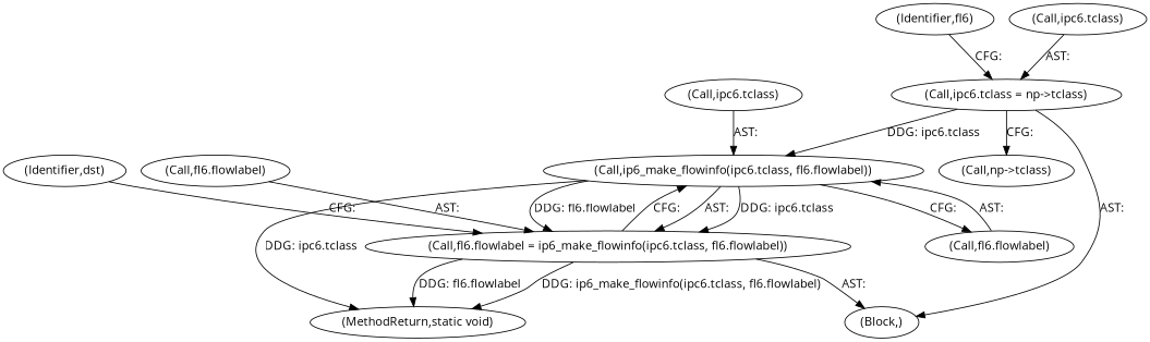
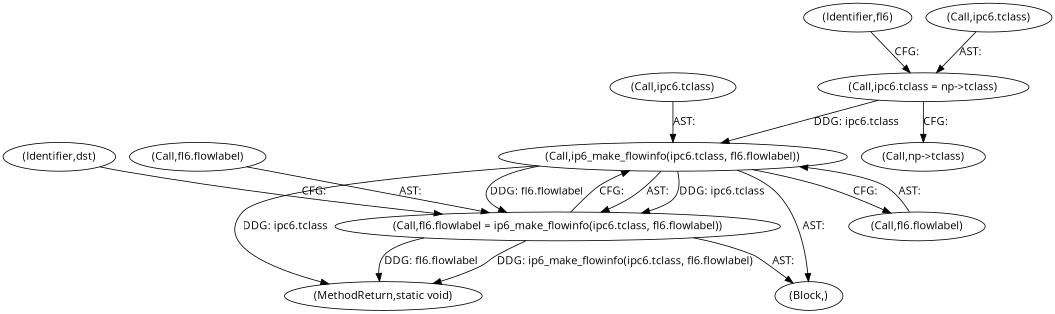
  digraph {
    fontname="Open Sans"
    node [fontname="Open Sans"]
    edge [fontname="Open Sans"]
    n1 [label="(Call,ipc6.tclass = np->tclass)"]
    n2 [label="(Call,ip6_make_flowinfo(ipc6.tclass, fl6.flowlabel))"]
    n3 [label="(Block,)"]
    n4 [label="(Call,np->tclass)"]
    n5 [label="(MethodReturn,static void)"]
    n6 [label="(Call,fl6.flowlabel = ip6_make_flowinfo(ipc6.tclass, fl6.flowlabel))"]
    n7 [label="(Call,fl6.flowlabel)"]
    n8 [label="(Call,ipc6.tclass)"]
    n9 [label="(Identifier,dst)"]
    n10 [label="(Identifier,fl6)"]
    n11 [label="(Call,fl6.flowlabel)"]
    n12 [label="(Call,ipc6.tclass)"]
    n1 -> n2 [label="DDG: ipc6.tclass"]
-   n1 -> n3 [label="AST: "]
+   n2 -> n3 [label="AST: "]
    n1 -> n4 [label="CFG: "]
    n2 -> n5 [label="DDG: ipc6.tclass"]
    n2 -> n6 [label="AST: "]
    n2 -> n6 [label="DDG: ipc6.tclass"]
    n2 -> n6 [label="DDG: fl6.flowlabel"]
    n2 -> n7 [label="CFG: "]
    n6 -> n2 [label="CFG: "]
    n6 -> n3 [label="AST: "]
    n6 -> n5 [label="DDG: fl6.flowlabel"]
    n6 -> n5 [label="DDG: ip6_make_flowinfo(ipc6.tclass, fl6.flowlabel)"]
    n7 -> n2 [label="AST: "]
    n8 -> n2 [label="AST: "]
    n9 -> n6 [label="CFG: "]
    n10 -> n1 [label="CFG: "]
    n11 -> n6 [label="AST: "]
    n12 -> n1 [label="AST: "]
  }
